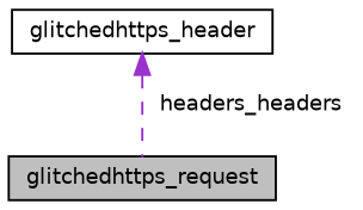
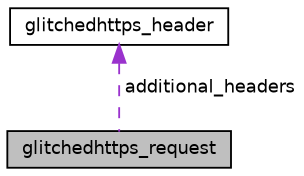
  digraph {
    node [color=black fontname=Helvetica fontsize=10 shape=record style=filled]
    n1 [fillcolor=grey75 fontcolor=black height=0.2 label=glitchedhttps_request width=0.4]
    n2 [fillcolor=white height=0.2 label=glitchedhttps_header width=0.4]
-   n2 -> n1 [color=darkorchid3 dir=back fontname=Helvetica fontsize=10 label=" headers_headers" labelfontname=Helvetica labelfontsize=10 style=dashed]
+   n2 -> n1 [color=darkorchid3 dir=back fontname=Helvetica fontsize=10 label=" additional_headers" labelfontname=Helvetica labelfontsize=10 style=dashed]
  }
